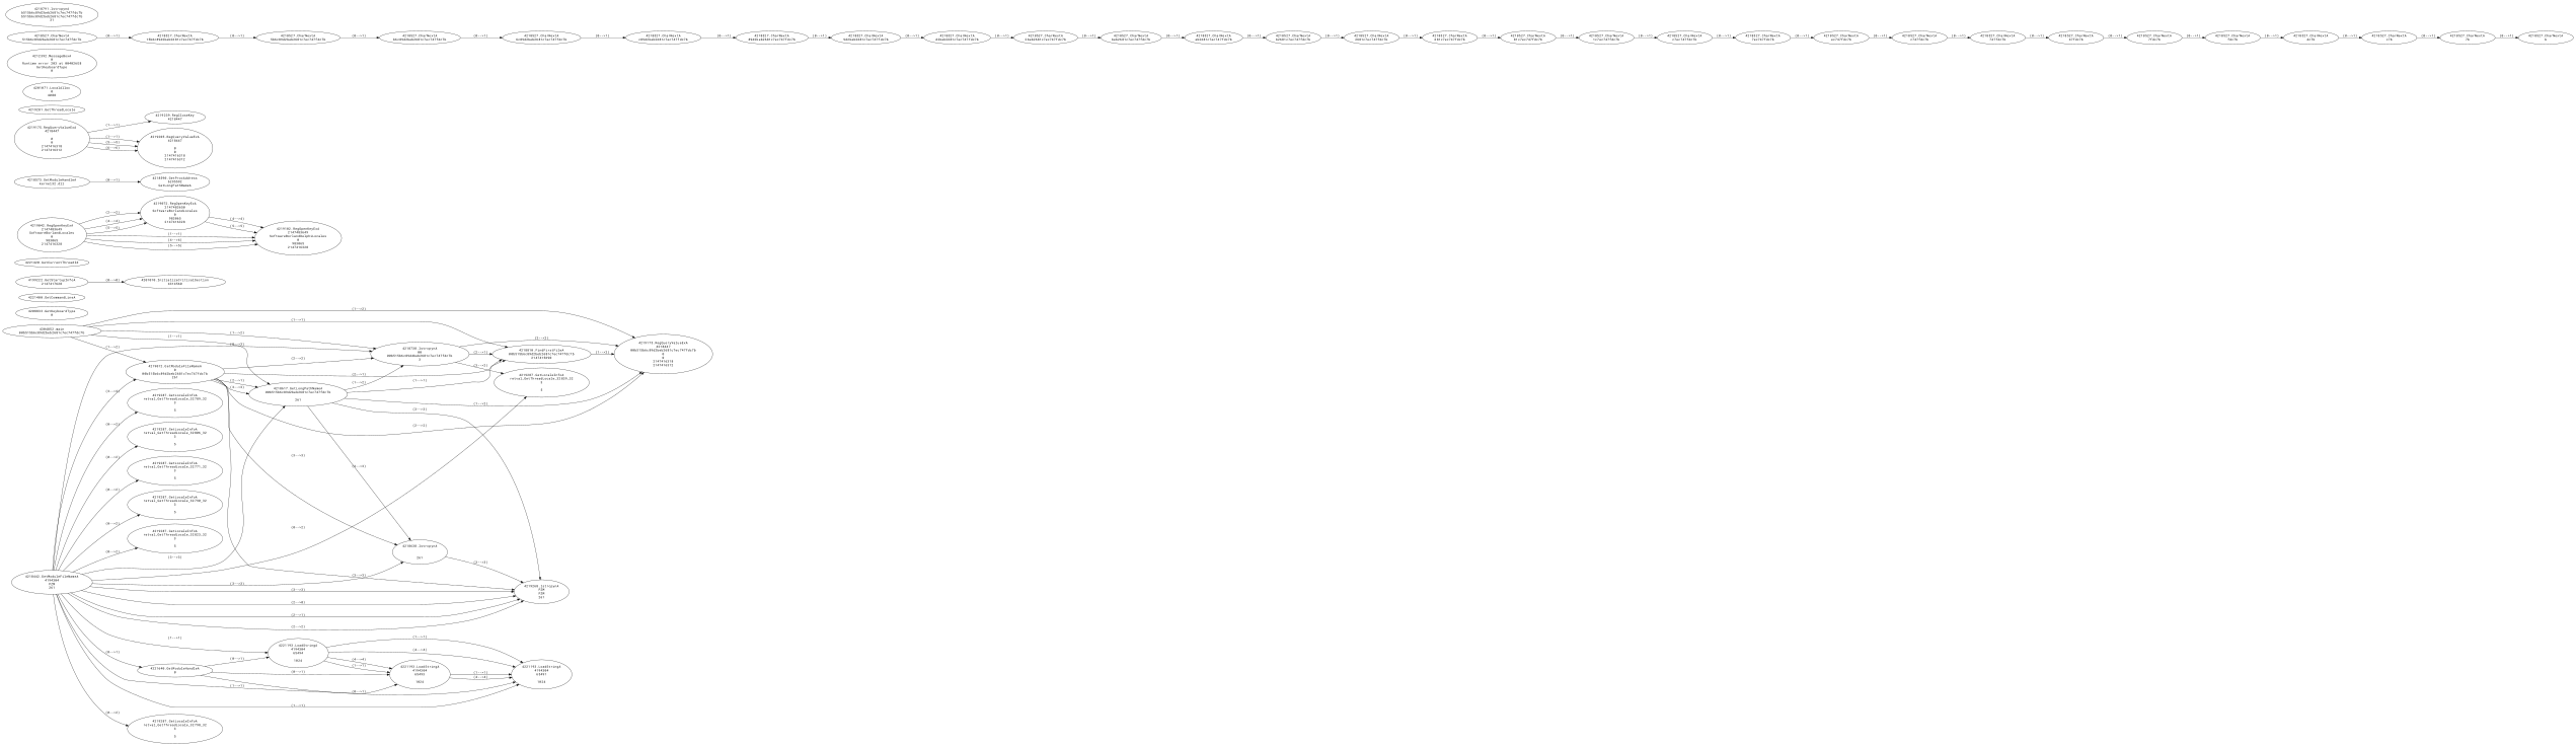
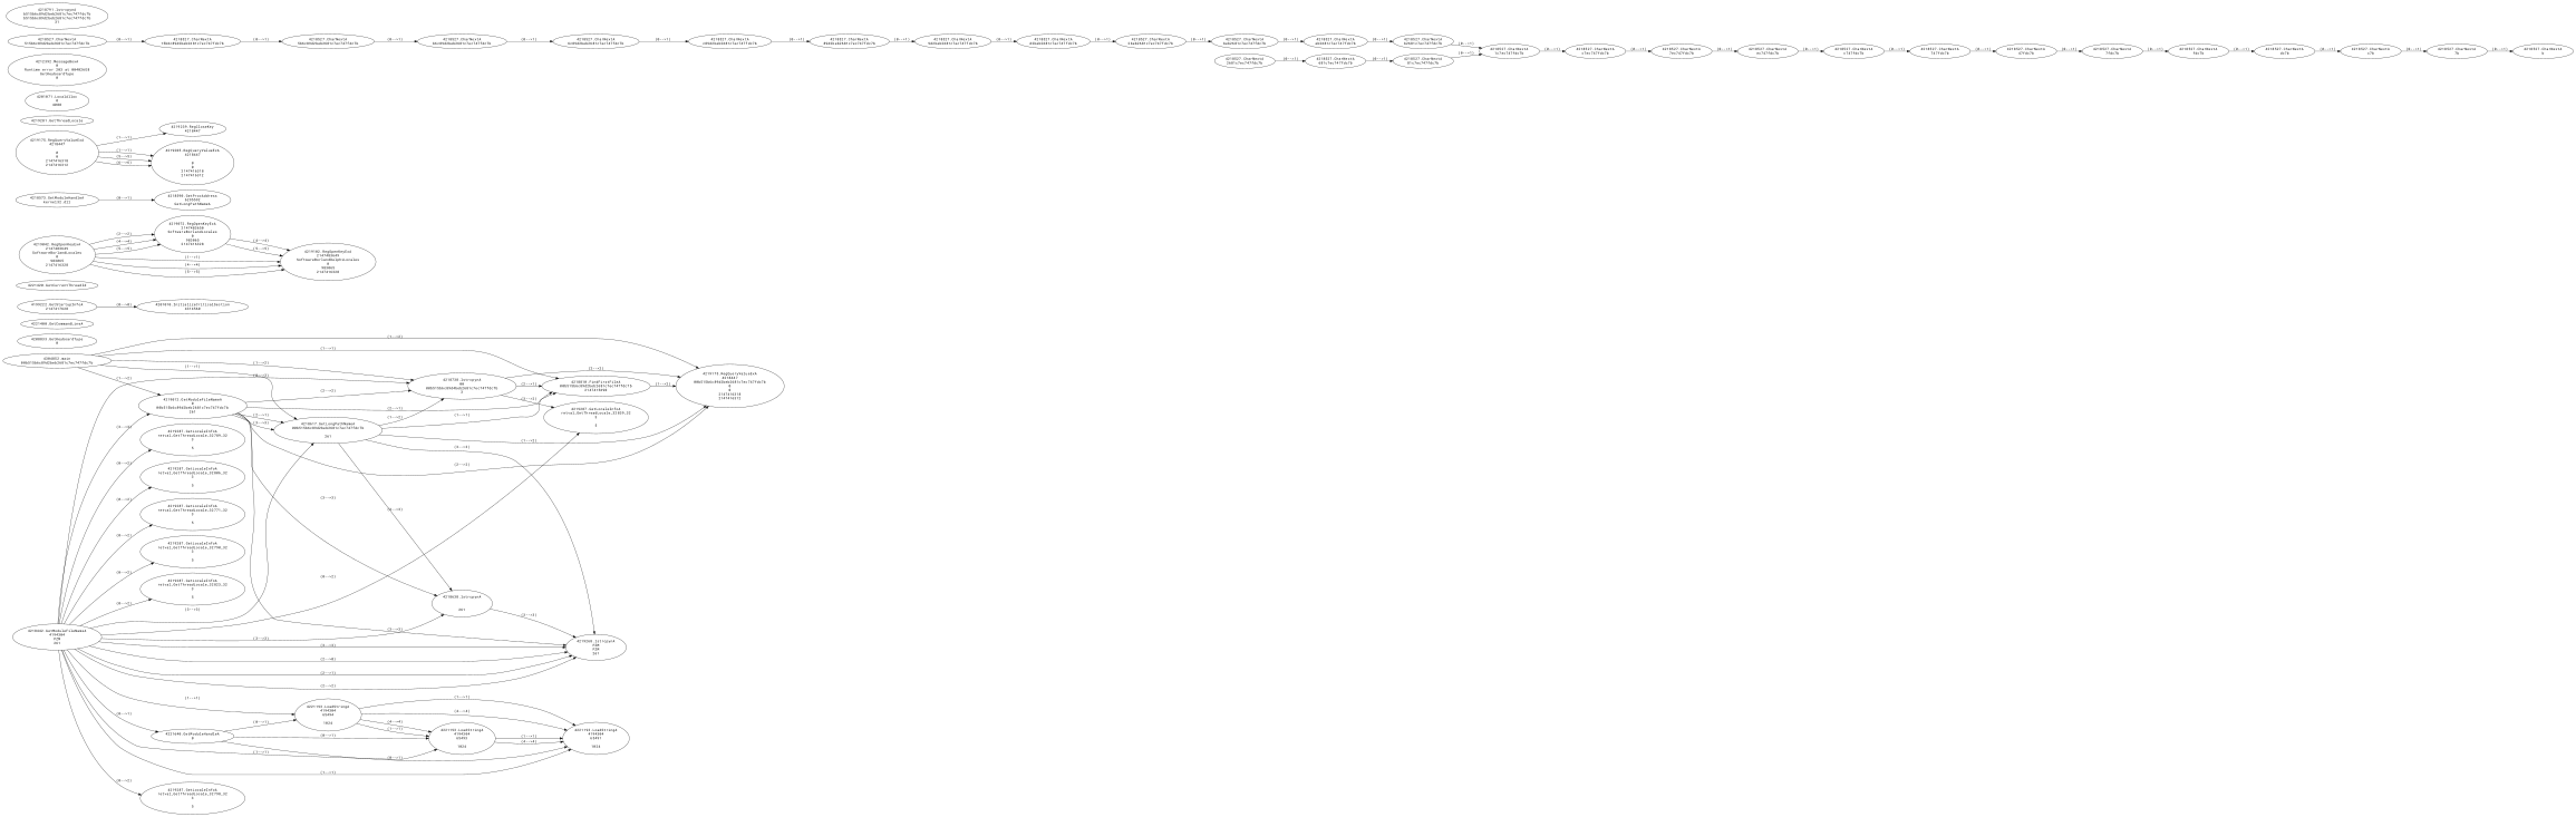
  digraph {
    fontname="Roboto Mono"
    rankdir=LR
    node [fontname="Roboto Mono"]
    edge [fontname="Roboto Mono"]
    n1 [label="4304852.main\n00b515b6c89d2beb2681c7ec747fdc7b"]
    n2 [label="4219012.GetModuleFileNameA\n0\n00b515b6c89d2beb2681c7ec747fdc7b\n261"]
    n3 [label="4218617.GetLongPathNameA\n00b515b6c89d2beb2681c7ec747fdc7b\n\n261"]
    n4 [label="4218738.lstrcpynA\n00\n00b515b6c89d4beb2681c7ec747fdc7b\n3"]
    n5 [label="4218810.FindFirstFileA\n00b515b6c89d2beb2681c7ec747fdc7b\n2147415690"]
    n6 [label="4219175.RegQueryValueExA\n4218447\n00b515b6c89d2beb2681c7ec747fdc7b\n0\n0\n2147416318\n2147416312"]
    n7 [label="4218638.lstrcpynA\n\n\n261"]
    n8 [label="4219268.lstrcpynA\nPZM\nPZM\n261"]
    n9 [label="4219287.GetLocaleInfoA\nretval_GetThreadLocale_32839_32\n3\n\n5"]
    n10 [label="4221640.GetModuleHandleA\n0"]
    n11 [label="4221193.LoadStringA\n4194304\n65494\n\n1024"]
    n12 [label="4221193.LoadStringA\n4194304\n65493\n\n1024"]
    n13 [label="4221193.LoadStringA\n4194304\n65491\n\n1024"]
    n14 [label="4218442.GetModuleFileNameA\n4194304\nPZM\n261"]
    n15 [label="4219287.GetLocaleInfoA\nretval_GetThreadLocale_32798_32\n3\n\n5"]
    n16 [label="4219287.GetLocaleInfoA\nretval_GetThreadLocale_32789_32\n3\n\n5"]
    n17 [label="4219287.GetLocaleInfoA\nretval_GetThreadLocale_32806_32\n3\n\n5"]
    n18 [label="4219287.GetLocaleInfoA\nretval_GetThreadLocale_32771_32\n3\n\n5"]
    n19 [label="4219287.GetLocaleInfoA\nretval_GetThreadLocale_32790_32\n3\n\n5"]
    n20 [label="4219287.GetLocaleInfoA\nretval_GetThreadLocale_32823_32\n3\n\n5"]
    n21 [label="4208833.GetKeyboardType\n0"]
    n22 [label="4221400.GetCommandLineA\n"]
    n23 [label="4199222.GetStartupInfoA\n2147417628"]
    n24 [label="4201010.InitializeCriticalSection\n4314560"]
    n25 [label="4221420.GetCurrentThreadId\n"]
    n26 [label="4219042.RegOpenKeyExA\n2147483649\nSoftware\Borland\Locales\n0\n983065\n2147416328"]
    n27 [label="4219072.RegOpenKeyExA\n2147483650\nSoftware\Borland\Locales\n0\n983065\n2147416328"]
    n28 [label="4219102.RegOpenKeyExA\n2147483649\nSoftware\Borland\Delphi\Locales\n0\n983065\n2147416328"]
    n29 [label="4218573.GetModuleHandleA\nkernel32.dll"]
    n30 [label="4218590.GetProcAddress\n6295592\nGetLongPathNameA"]
    n31 [label="4219175.RegQueryValueExA\n4218447\n\n0\n0\n2147416318\n2147416312"]
    n32 [label="4219239.RegCloseKey\n4218447"]
    n33 [label="4219205.RegQueryValueExA\n4218447\n\n0\n0\n2147416318\n2147416312"]
    n34 [label="4219281.GetThreadLocale\n"]
    n35 [label="4201071.LocalAlloc\n0\n4088"]
    n36 [label="4212392.MessageBoxA\n0\nRuntime error 203 at 004026E8\nGetKeyboardType\n0"]
    n37 [label="4218527.CharNextA\n515b6c89d2beb2681c7ec747fdc7b"]
    n38 [label="4218527.CharNextA\n15b6c89d2beb2681c7ec747fdc7b"]
    n39 [label="4218527.CharNextA\n5b6c89d2beb2681c7ec747fdc7b"]
    n40 [label="4218527.CharNextA\nb6c89d2beb2681c7ec747fdc7b"]
    n41 [label="4218527.CharNextA\n6c89d2beb2681c7ec747fdc7b"]
    n42 [label="4218527.CharNextA\nc89d2beb2681c7ec747fdc7b"]
    n43 [label="4218527.CharNextA\n89d2beb2681c7ec747fdc7b"]
    n44 [label="4218527.CharNextA\n9d2beb2681c7ec747fdc7b"]
    n45 [label="4218527.CharNextA\nd2beb2681c7ec747fdc7b"]
    n46 [label="4218527.CharNextA\n2beb2681c7ec747fdc7b"]
    n47 [label="4218527.CharNextA\nbeb2681c7ec747fdc7b"]
    n48 [label="4218527.CharNextA\neb2681c7ec747fdc7b"]
    n49 [label="4218527.CharNextA\nb2681c7ec747fdc7b"]
    n50 [label="4218527.CharNextA\n2681c7ec747fdc7b"]
    n51 [label="4218527.CharNextA\n681c7ec747fdc7b"]
    n52 [label="4218527.CharNextA\n81c7ec747fdc7b"]
    n53 [label="4218527.CharNextA\n1c7ec747fdc7b"]
    n54 [label="4218527.CharNextA\nc7ec747fdc7b"]
    n55 [label="4218527.CharNextA\n7ec747fdc7b"]
    n56 [label="4218527.CharNextA\nec747fdc7b"]
    n57 [label="4218527.CharNextA\nc747fdc7b"]
    n58 [label="4218527.CharNextA\n747fdc7b"]
    n59 [label="4218527.CharNextA\n47fdc7b"]
    n60 [label="4218527.CharNextA\n7fdc7b"]
    n61 [label="4218527.CharNextA\nfdc7b"]
    n62 [label="4218527.CharNextA\ndc7b"]
    n63 [label="4218527.CharNextA\nc7b"]
    n64 [label="4218527.CharNextA\n7b"]
    n65 [label="4218527.CharNextA\nb"]
    n66 [label="4218791.lstrcpynA\nb515b6c89d2beb2681c7ec747fdc7b\nb515b6c89d2beb2681c7ec747fdc7b\n31"]
    n1 -> n2 [label="(1-->2)"]
    n1 -> n3 [label="(1-->1)"]
    n1 -> n4 [label="(1-->2)"]
    n1 -> n5 [label="(1-->1)"]
    n1 -> n6 [label="(1-->2)"]
    n2 -> n3 [label="(2-->1)"]
    n2 -> n3 [label="(3-->3)"]
    n2 -> n4 [label="(2-->2)"]
    n2 -> n5 [label="(2-->1)"]
    n2 -> n6 [label="(2-->2)"]
    n2 -> n7 [label="(3-->3)"]
    n2 -> n8 [label="(3-->3)"]
    n3 -> n4 [label="(1-->2)"]
    n3 -> n5 [label="(1-->1)"]
    n3 -> n6 [label="(1-->2)"]
    n3 -> n7 [label="(3-->3)"]
    n3 -> n8 [label="(3-->3)"]
    n4 -> n5 [label="(2-->1)"]
    n4 -> n6 [label="(2-->2)"]
    n4 -> n9 [label="(3-->2)"]
    n5 -> n6 [label="(1-->2)"]
    n7 -> n8 [label="(3-->3)"]
    n10 -> n11 [label="(0-->1)"]
    n10 -> n12 [label="(0-->1)"]
    n10 -> n13 [label="(0-->1)"]
    n11 -> n12 [label="(1-->1)"]
    n11 -> n12 [label="(4-->4)"]
    n11 -> n13 [label="(1-->1)"]
    n11 -> n13 [label="(4-->4)"]
    n12 -> n13 [label="(1-->1)"]
    n12 -> n13 [label="(4-->4)"]
    n14 -> n2 [label="(3-->3)"]
    n14 -> n3 [label="(3-->3)"]
    n14 -> n4 [label="(0-->3)"]
    n14 -> n7 [label="(3-->3)"]
    n14 -> n8 [label="(2-->1)"]
    n14 -> n8 [label="(2-->2)"]
    n14 -> n8 [label="(3-->3)"]
    n14 -> n8 [label="(2-->0)"]
    n14 -> n9 [label="(0-->2)"]
    n14 -> n10 [label="(0-->1)"]
    n14 -> n11 [label="(1-->1)"]
    n14 -> n12 [label="(1-->1)"]
    n14 -> n13 [label="(1-->1)"]
    n14 -> n15 [label="(0-->2)"]
    n14 -> n16 [label="(0-->2)"]
    n14 -> n17 [label="(0-->2)"]
    n14 -> n18 [label="(0-->2)"]
    n14 -> n19 [label="(0-->2)"]
    n14 -> n20 [label="(0-->2)"]
    n23 -> n24 [label="(0-->0)"]
    n26 -> n27 [label="(2-->2)"]
    n26 -> n27 [label="(4-->4)"]
    n26 -> n27 [label="(5-->5)"]
    n26 -> n28 [label="(1-->1)"]
    n26 -> n28 [label="(4-->4)"]
    n26 -> n28 [label="(5-->5)"]
    n27 -> n28 [label="(4-->4)"]
    n27 -> n28 [label="(5-->5)"]
    n29 -> n30 [label="(0-->1)"]
    n31 -> n32 [label="(1-->1)"]
    n31 -> n33 [label="(1-->1)"]
    n31 -> n33 [label="(5-->5)"]
    n31 -> n33 [label="(6-->6)"]
    n37 -> n38 [label="(0-->1)"]
    n38 -> n39 [label="(0-->1)"]
    n39 -> n40 [label="(0-->1)"]
    n40 -> n41 [label="(0-->1)"]
    n41 -> n42 [label="(0-->1)"]
    n42 -> n43 [label="(0-->1)"]
    n43 -> n44 [label="(0-->1)"]
    n44 -> n45 [label="(0-->1)"]
    n45 -> n46 [label="(0-->1)"]
    n46 -> n47 [label="(0-->1)"]
    n47 -> n48 [label="(0-->1)"]
    n48 -> n49 [label="(0-->1)"]
-   n49 -> n50 [label="(0-->1)"]
+   n49 -> n53 [label="(0-->1)"]
    n50 -> n51 [label="(0-->1)"]
    n51 -> n52 [label="(0-->1)"]
    n52 -> n53 [label="(0-->1)"]
    n53 -> n54 [label="(0-->1)"]
    n54 -> n55 [label="(0-->1)"]
    n55 -> n56 [label="(0-->1)"]
    n56 -> n57 [label="(0-->1)"]
    n57 -> n58 [label="(0-->1)"]
    n58 -> n59 [label="(0-->1)"]
    n59 -> n60 [label="(0-->1)"]
    n60 -> n61 [label="(0-->1)"]
    n61 -> n62 [label="(0-->1)"]
    n62 -> n63 [label="(0-->1)"]
    n63 -> n64 [label="(0-->1)"]
    n64 -> n65 [label="(0-->1)"]
  }
